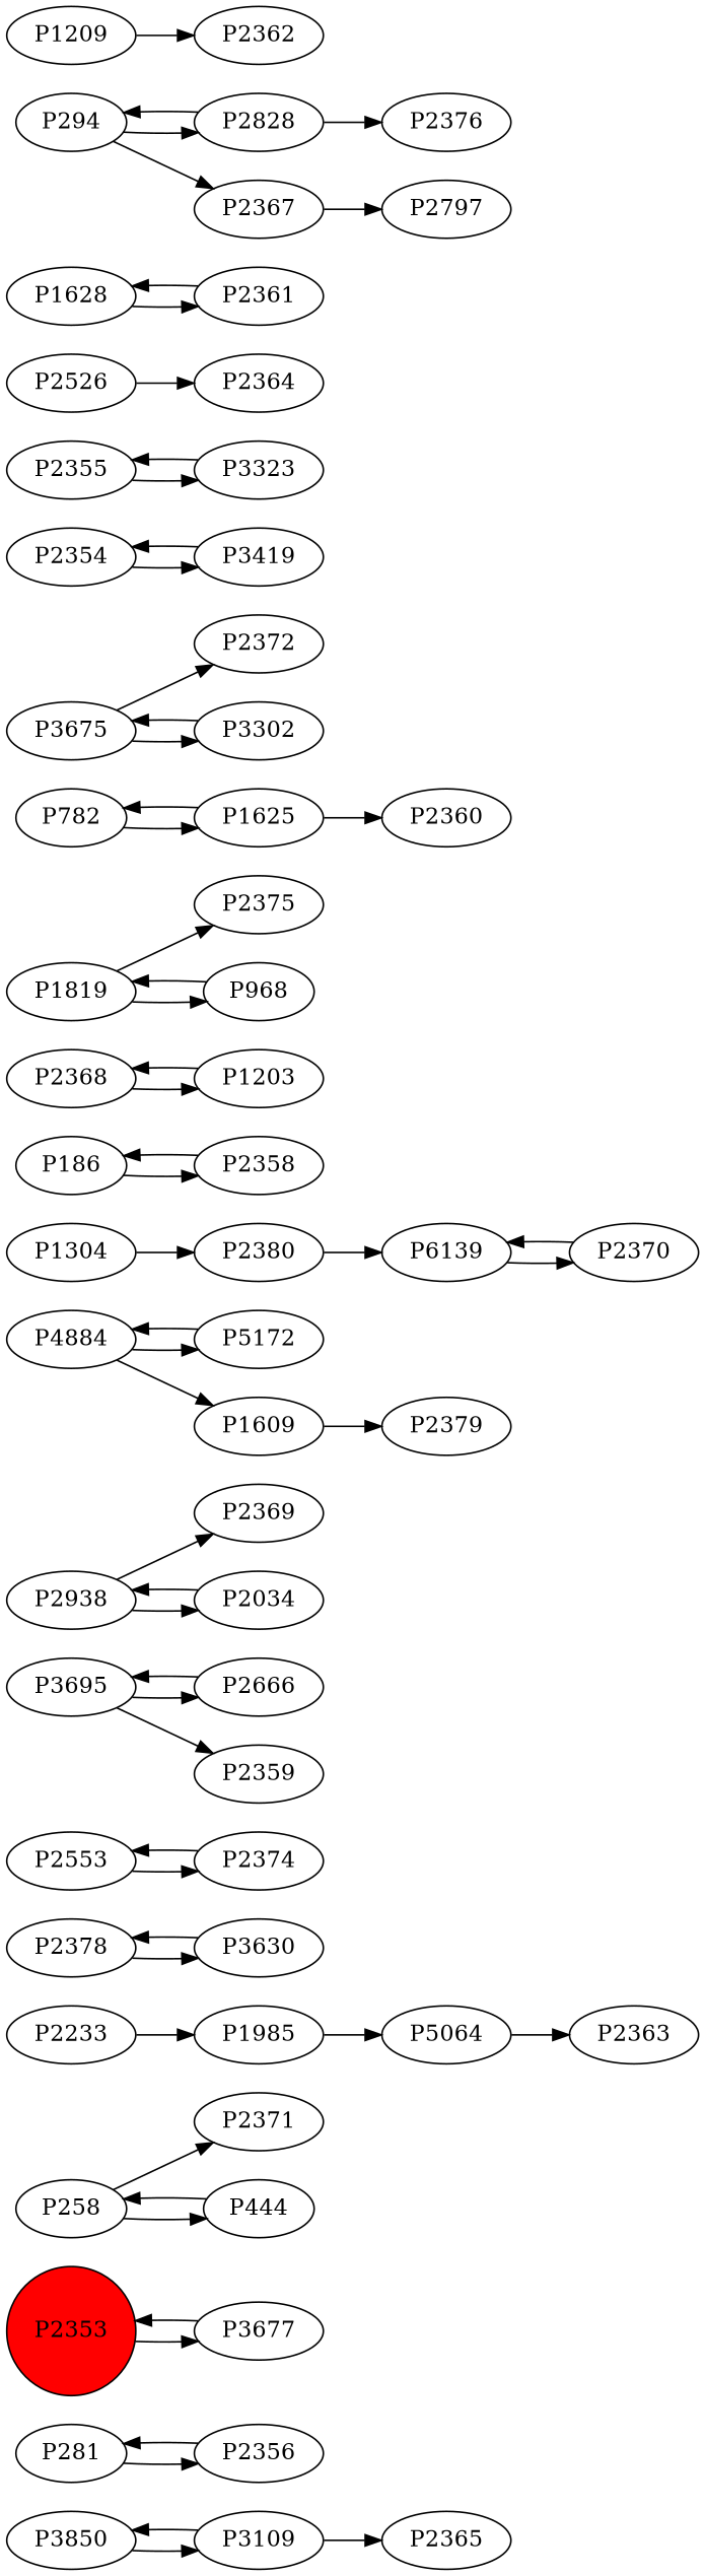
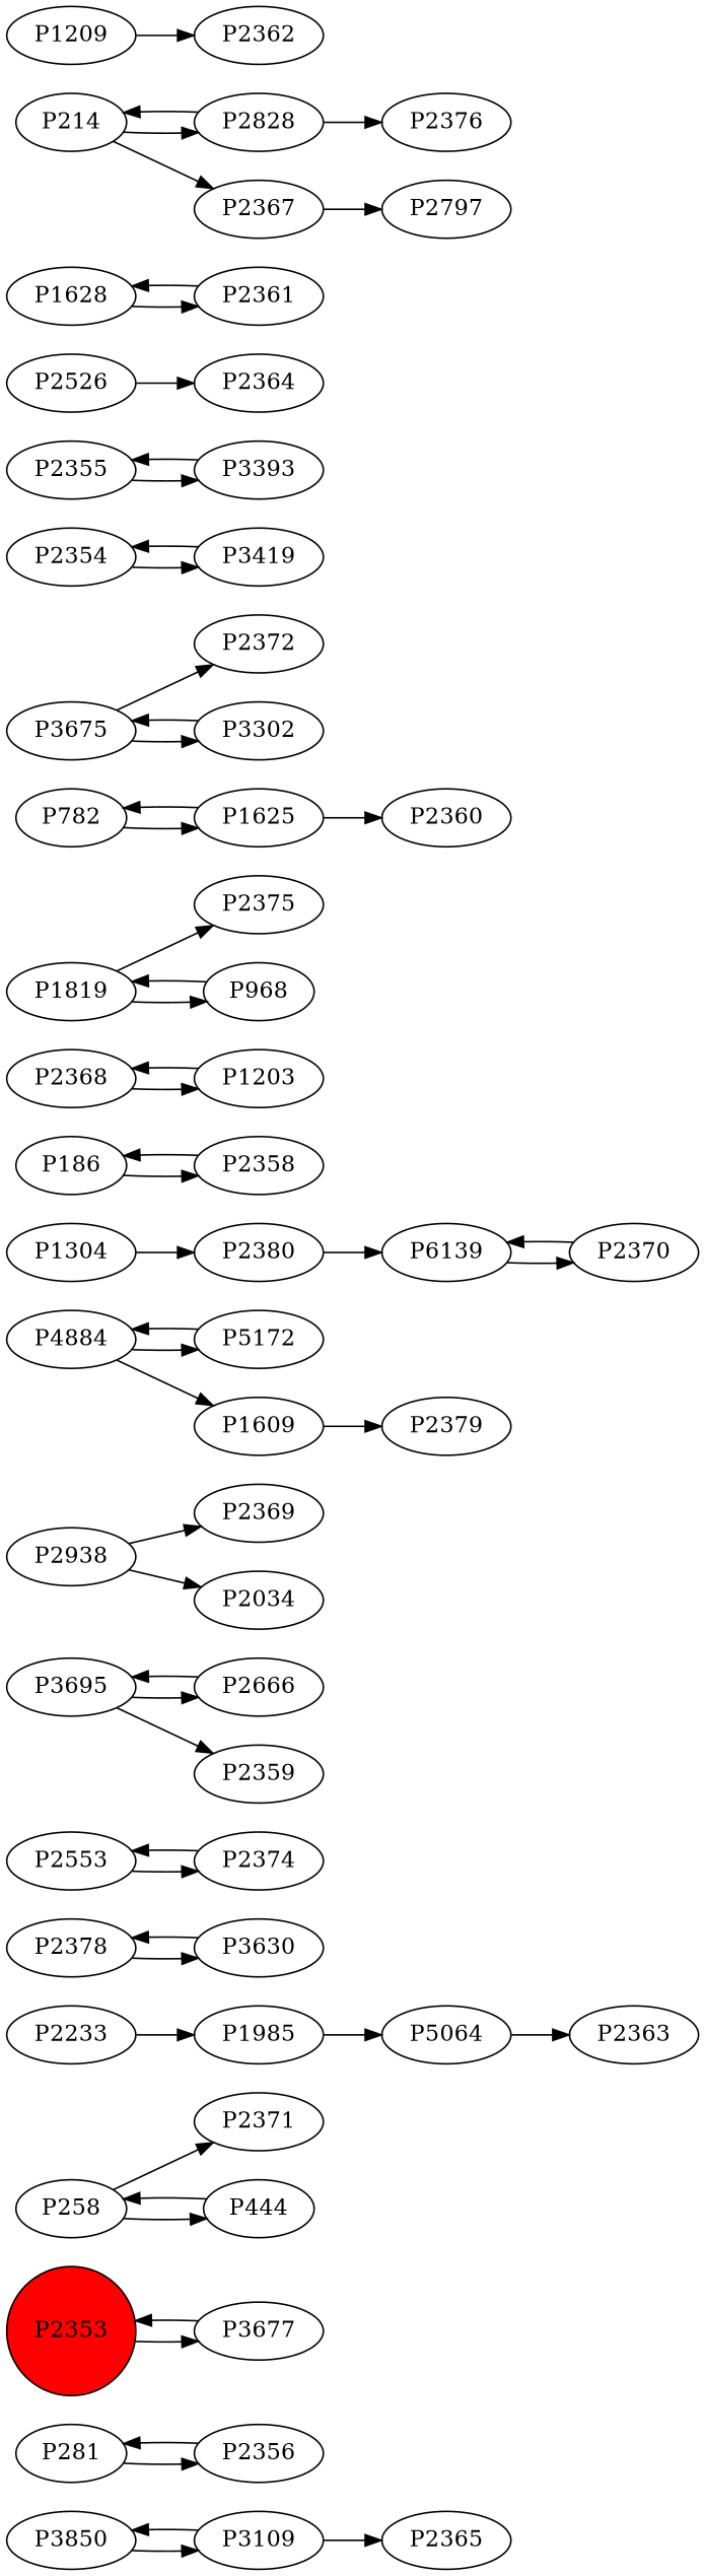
  digraph {
    rankdir=LR
    P3850
    P3109
    P2365
    P281
    P2356
    P2353 [fillcolor=red shape=circle style=filled]
    P3677
    P258
    P2371
    P444
    P1985
    P5064
    P2363
    P2378
    P3630
    P2553
    P2374
    P3695
    P2666
    P2359
    P2938
    P2369
    P2034
    P4884
    P5172
    P1609
    P2379
    P6139
    P2370
    P186
    P2358
    P1304
    P2380
    P2368
    P1203
    P1819
    P2375
    P968
    P782
    P1625
    P2360
    P3675
    P2372
    P3302
    P2354
    P3419
    P2355
-   P3323
+   P3323 [label=P3393]
    P2526
    P2364
    P1628
    P2361
-   P294
+   P294 [label=P214]
    P2828
    P2367
    P2376
    P2797
    P2233
    P1209
    P2362
    P3850 -> P3109
    P3109 -> P3850
    P3109 -> P2365
    P281 -> P2356
    P2356 -> P281
    P2353 -> P3677
    P3677 -> P2353
    P258 -> P2371
    P258 -> P444
    P444 -> P258
    P1985 -> P5064
    P5064 -> P2363
    P2378 -> P3630
    P3630 -> P2378
    P2553 -> P2374
    P2374 -> P2553
    P3695 -> P2666
    P3695 -> P2359
    P2666 -> P3695
    P2938 -> P2369
    P2938 -> P2034
-   P2034 -> P2938
    P4884 -> P5172
    P4884 -> P1609
    P5172 -> P4884
    P1609 -> P2379
    P6139 -> P2370
    P2370 -> P6139
    P186 -> P2358
    P2358 -> P186
    P1304 -> P2380
    P2380 -> P6139
    P2368 -> P1203
    P1203 -> P2368
    P1819 -> P2375
    P1819 -> P968
    P968 -> P1819
    P782 -> P1625
    P1625 -> P782
    P1625 -> P2360
    P3675 -> P2372
    P3675 -> P3302
    P3302 -> P3675
    P2354 -> P3419
    P3419 -> P2354
    P2355 -> P3323
    P3323 -> P2355
    P2526 -> P2364
    P1628 -> P2361
    P2361 -> P1628
    P294 -> P2828
    P294 -> P2367
    P2828 -> P294
    P2828 -> P2376
    P2367 -> P2797
    P2233 -> P1985
    P1209 -> P2362
  }
